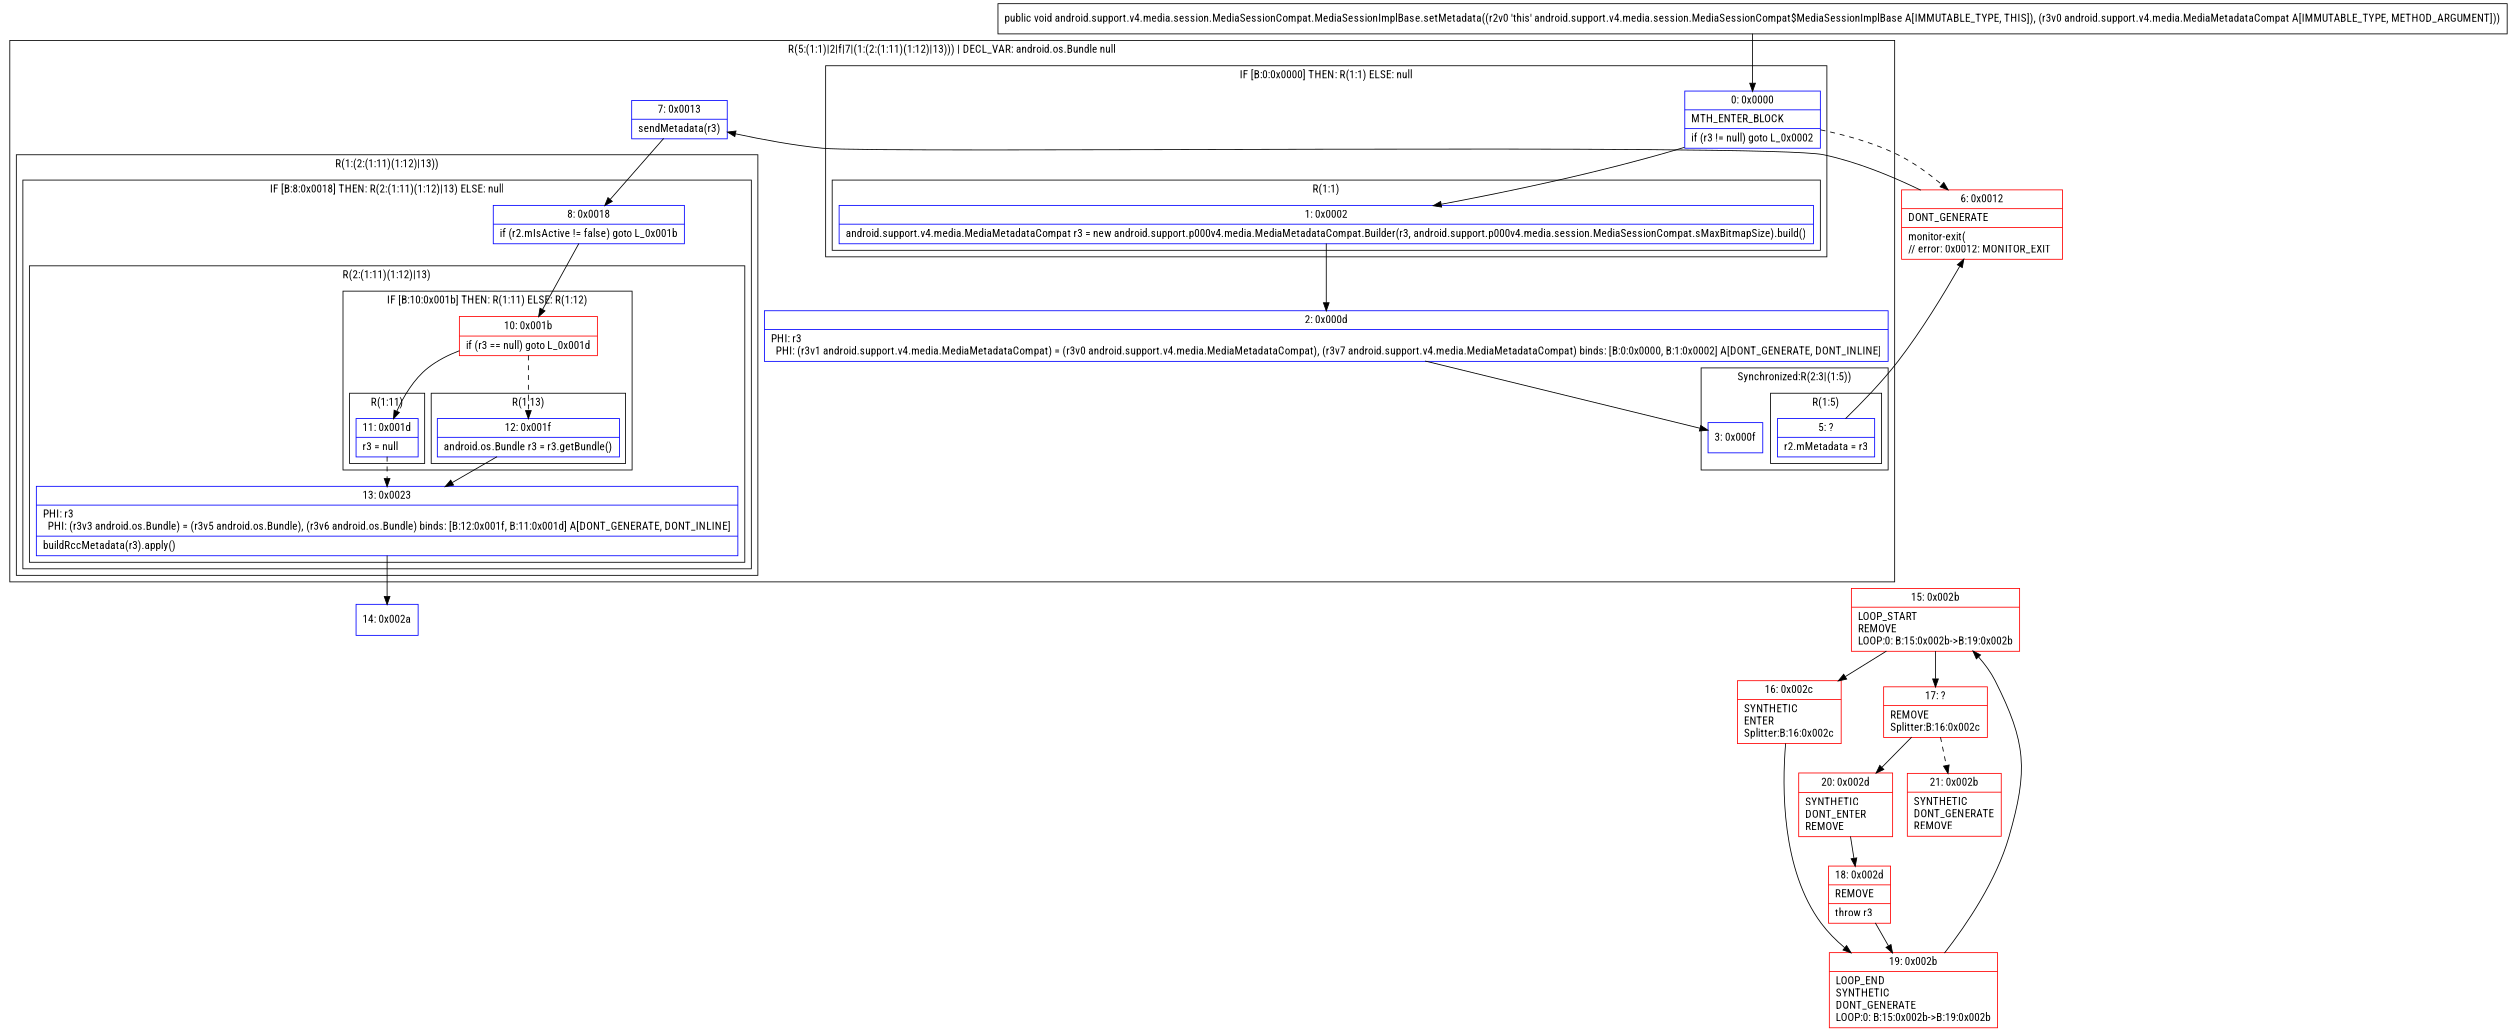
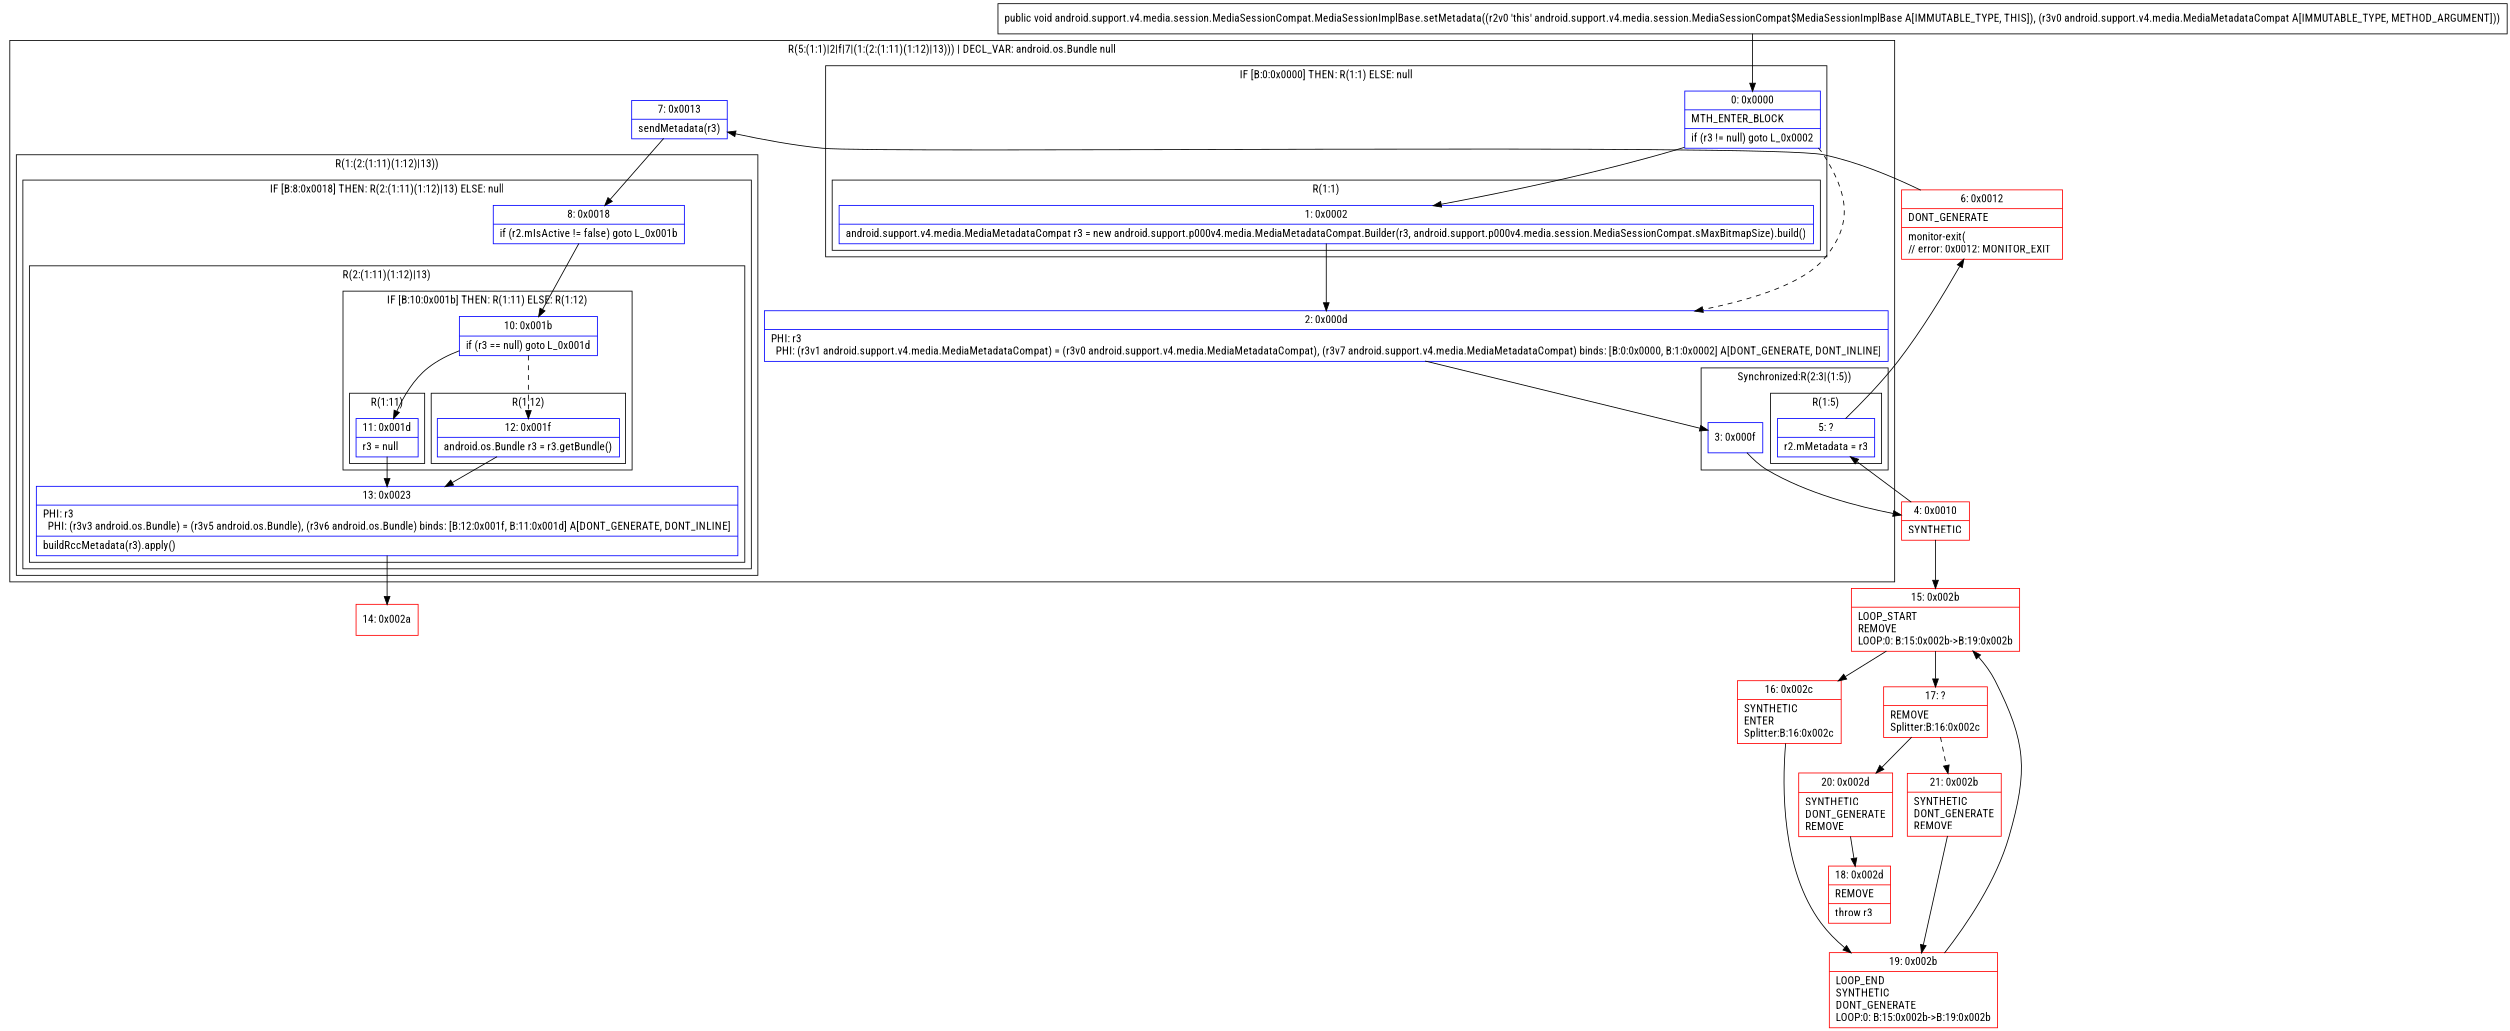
  digraph {
    fontname="Roboto Condensed"
    node [color=blue fontname="Roboto Condensed" shape=record]
    edge [fontname="Roboto Condensed"]
    n1 [label="{1\:\ 0x0002|android.support.v4.media.MediaMetadataCompat r3 = new android.support.p000v4.media.MediaMetadataCompat.Builder(r3, android.support.p000v4.media.session.MediaSessionCompat.sMaxBitmapSize).build()\l}"]
    n2 [label="{0\:\ 0x0000|MTH_ENTER_BLOCK\l|if (r3 != null) goto L_0x0002\l}"]
    n3 [label="{5\:\ ?|r2.mMetadata = r3\l}"]
    n4 [label="{3\:\ 0x000f}"]
    n5 [label="{11\:\ 0x001d|r3 = null\l}"]
    n6 [label="{12\:\ 0x001f|android.os.Bundle r3 = r3.getBundle()\l}"]
-   n7 [color=red label="{10\:\ 0x001b|if (r3 == null) goto L_0x001d\l}"]
+   n7 [label="{10\:\ 0x001b|if (r3 == null) goto L_0x001d\l}"]
    n8 [label="{13\:\ 0x0023|PHI: r3 \l  PHI: (r3v3 android.os.Bundle) = (r3v5 android.os.Bundle), (r3v6 android.os.Bundle) binds: [B:12:0x001f, B:11:0x001d] A[DONT_GENERATE, DONT_INLINE]\l|buildRccMetadata(r3).apply()\l}"]
    n9 [label="{8\:\ 0x0018|if (r2.mIsActive != false) goto L_0x001b\l}"]
    n10 [label="{2\:\ 0x000d|PHI: r3 \l  PHI: (r3v1 android.support.v4.media.MediaMetadataCompat) = (r3v0 android.support.v4.media.MediaMetadataCompat), (r3v7 android.support.v4.media.MediaMetadataCompat) binds: [B:0:0x0000, B:1:0x0002] A[DONT_GENERATE, DONT_INLINE]\l}"]
    n11 [label="{7\:\ 0x0013|sendMetadata(r3)\l}"]
    n12 [color=red label="{6\:\ 0x0012|DONT_GENERATE\l|monitor\-exit(\l\/\/ error: 0x0012: MONITOR_EXIT  \l}"]
-   n14 [label="{14\:\ 0x002a}"]
+   n13 [color=red label="{4\:\ 0x0010|SYNTHETIC\l}"]
+   n14 [color=red label="{14\:\ 0x002a}"]
    n15 [color=red label="{15\:\ 0x002b|LOOP_START\lREMOVE\lLOOP:0: B:15:0x002b\-\>B:19:0x002b\l}"]
    n16 [color=red label="{16\:\ 0x002c|SYNTHETIC\lENTER\lSplitter:B:16:0x002c\l}"]
    n17 [color=red label="{17\:\ ?|REMOVE\lSplitter:B:16:0x002c\l}"]
    n18 [color=red label="{19\:\ 0x002b|LOOP_END\lSYNTHETIC\lDONT_GENERATE\lLOOP:0: B:15:0x002b\-\>B:19:0x002b\l}"]
-   n19 [color=red label="{20\:\ 0x002d|SYNTHETIC\lDONT_ENTER\lREMOVE\l}"]
+   n19 [color=red label="{20\:\ 0x002d|SYNTHETIC\lDONT_GENERATE\lREMOVE\l}"]
    n20 [color=red label="{21\:\ 0x002b|SYNTHETIC\lDONT_GENERATE\lREMOVE\l}"]
    n21 [color=red label="{18\:\ 0x002d|REMOVE\l|throw r3\l}"]
    n22 [label="{public void android.support.v4.media.session.MediaSessionCompat.MediaSessionImplBase.setMetadata((r2v0 'this' android.support.v4.media.session.MediaSessionCompat$MediaSessionImplBase A[IMMUTABLE_TYPE, THIS]), (r3v0 android.support.v4.media.MediaMetadataCompat A[IMMUTABLE_TYPE, METHOD_ARGUMENT])) }" color=""]
    subgraph cluster_1 {
      label="R(5:(1:1)|2|f|7|(1:(2:(1:11)(1:12)|13))) | DECL_VAR: android.os.Bundle null\l"
      n10
      n11
      subgraph cluster_2 {
        label="IF [B:0:0x0000] THEN: R(1:1) ELSE: null"
        n2
        subgraph cluster_3 {
          label="R(1:1)"
          n1
        }
      }
      subgraph cluster_4 {
        label="Synchronized:R(2:3|(1:5))"
        n4
        subgraph cluster_5 {
          label="R(1:5)"
          n3
        }
      }
      subgraph cluster_6 {
        label="R(1:(2:(1:11)(1:12)|13))"
        subgraph cluster_7 {
          label="IF [B:8:0x0018] THEN: R(2:(1:11)(1:12)|13) ELSE: null"
          n9
          subgraph cluster_8 {
            label="R(2:(1:11)(1:12)|13)"
            n8
            subgraph cluster_9 {
              label="IF [B:10:0x001b] THEN: R(1:11) ELSE: R(1:12)"
              n7
              subgraph cluster_10 {
                label="R(1:11)"
                n5
              }
              subgraph cluster_11 {
-               label="R(1:13)"
+               label="R(1:12)"
                n6
              }
            }
          }
        }
      }
    }
    n1 -> n10
    n2 -> n1
-   n2 -> n12 [style=dashed]
+   n2 -> n10 [style=dashed]
    n3 -> n12
-   n5 -> n8 [style=dashed]
+   n4 -> n13
+   n5 -> n8
    n6 -> n8
    n7 -> n5
    n7 -> n6 [style=dashed]
    n8 -> n14
    n9 -> n7
    n10 -> n4
    n11 -> n9
    n12 -> n11
+   n13 -> n3
+   n13 -> n15
    n15 -> n16
    n15 -> n17
    n16 -> n18
    n17 -> n19
    n17 -> n20 [style=dashed]
    n18 -> n15
    n19 -> n21
-   n21 -> n18
+   n20 -> n18
    n22 -> n2
  }
